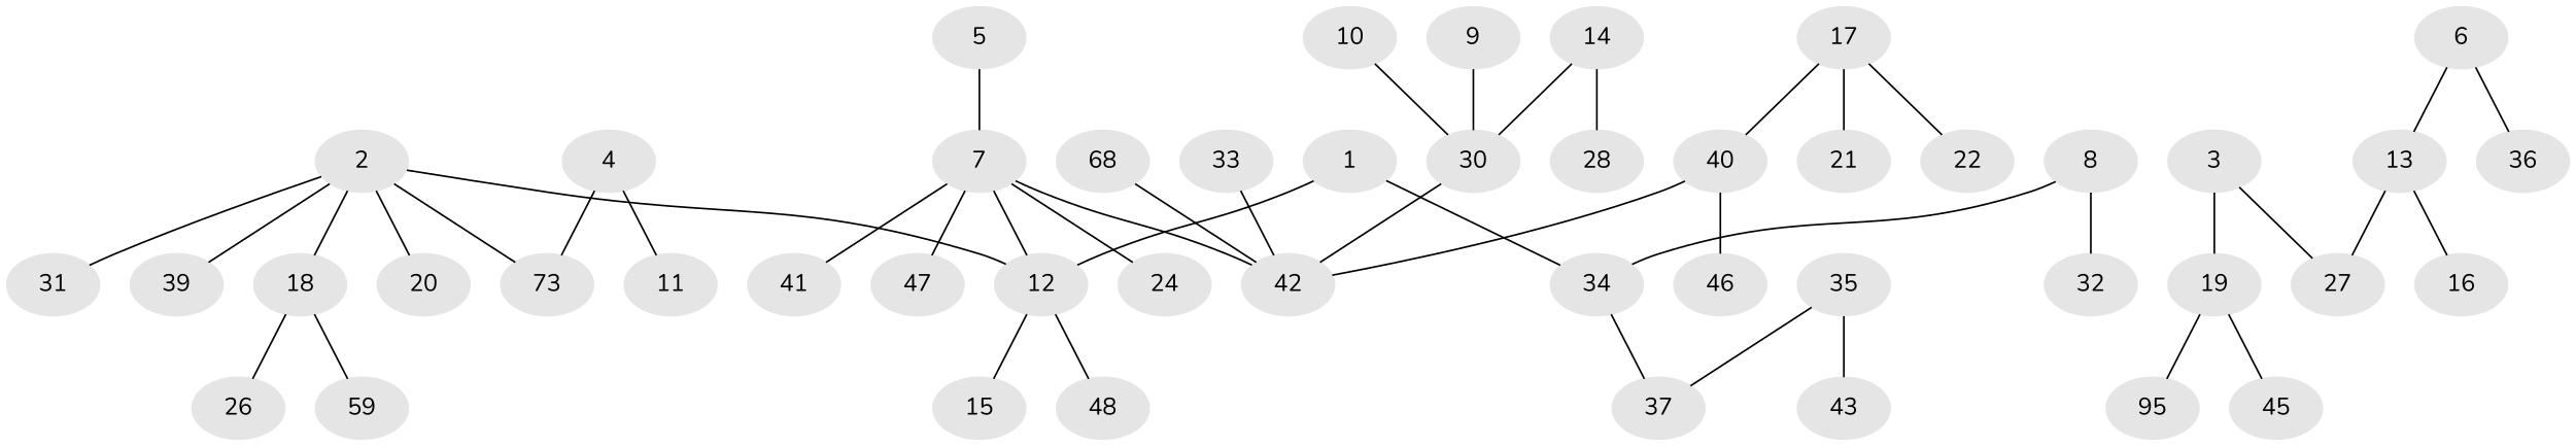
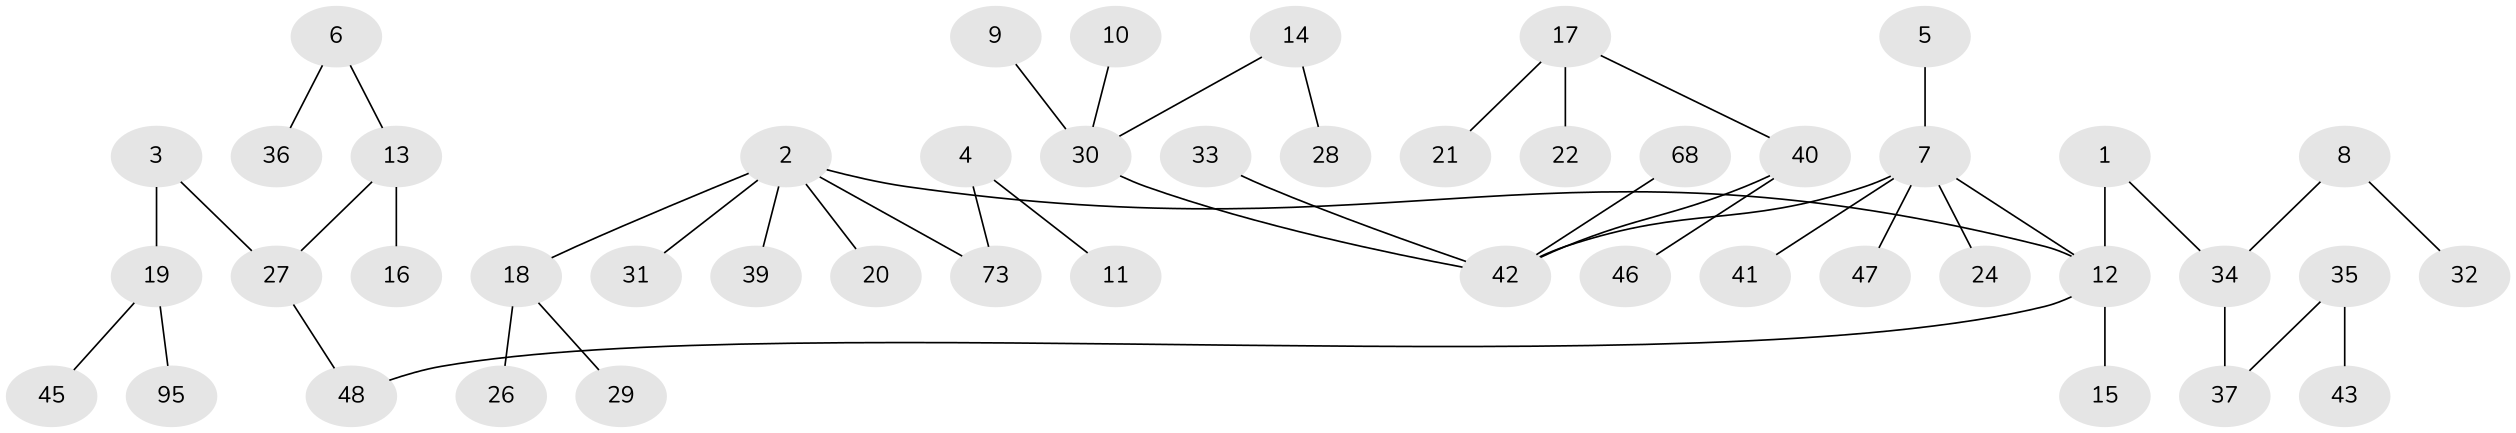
  graph {
    fontname=Nunito
    node [color=gray90 fontname=Nunito style=filled]
    edge [fontname=Nunito weight=1.0]
    1
    12
    34
    15
    n5 [label=48]
    37
    2
    18
    20
    n10 [label=73]
    31
    39
    26
-   29 [label=59]
+   29
    3
    19
    27
    n18 [label=95]
    45
    4
    11
    5
    7
    24
    41
    42
    47
    6
    13
    36
    16
    8
    32
    9
    30
    10
    14
    28
    17
    21
    22
    40
    46
    33
    35
    43
    n47 [label=68]
    1 -- 12
    1 -- 34
    12 -- 15
    12 -- n5
    34 -- 37
    2 -- 12
    2 -- 18
    2 -- 20
    2 -- n10
    2 -- 31
    2 -- 39
    18 -- 26
    18 -- 29
    3 -- 19
    3 -- 27
    19 -- n18
    19 -- 45
+   27 -- n5
    4 -- n10
    4 -- 11
    5 -- 7
    7 -- 12
    7 -- 24
    7 -- 41
    7 -- 42
    7 -- 47
    6 -- 13
    6 -- 36
    13 -- 27
    13 -- 16
    8 -- 34
    8 -- 32
    9 -- 30
    30 -- 42
    10 -- 30
    14 -- 30
    14 -- 28
    17 -- 21
    17 -- 22
    17 -- 40
    40 -- 42
    40 -- 46
    33 -- 42
    35 -- 37
    35 -- 43
    n47 -- 42
  }
